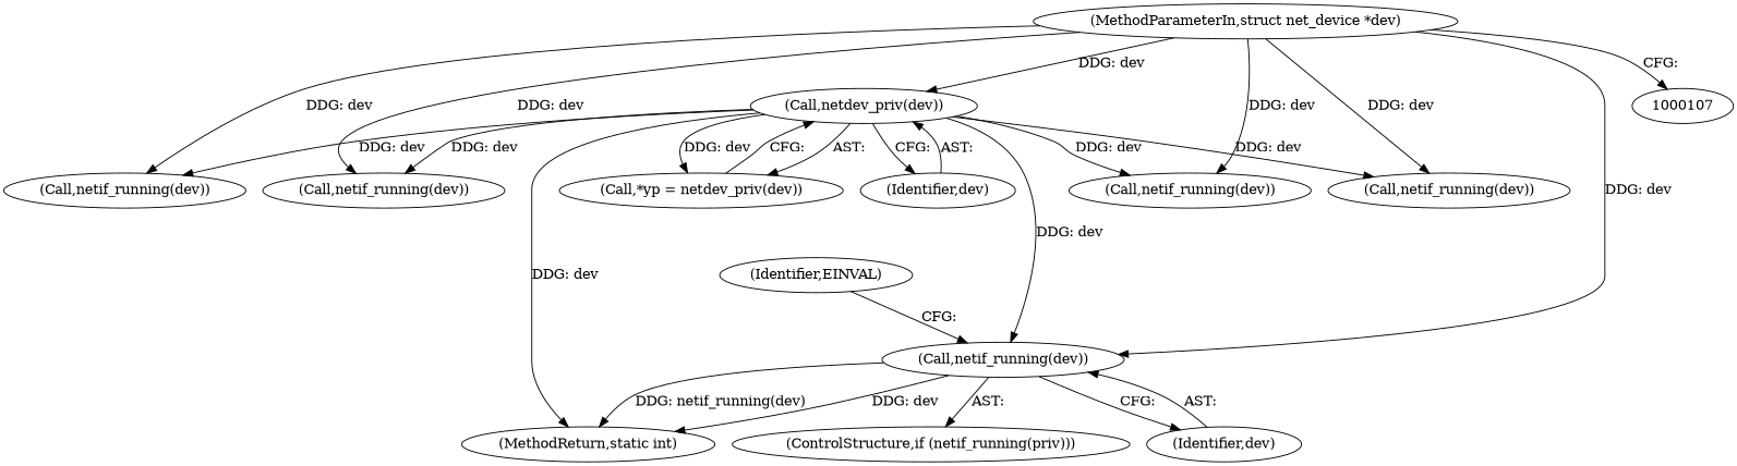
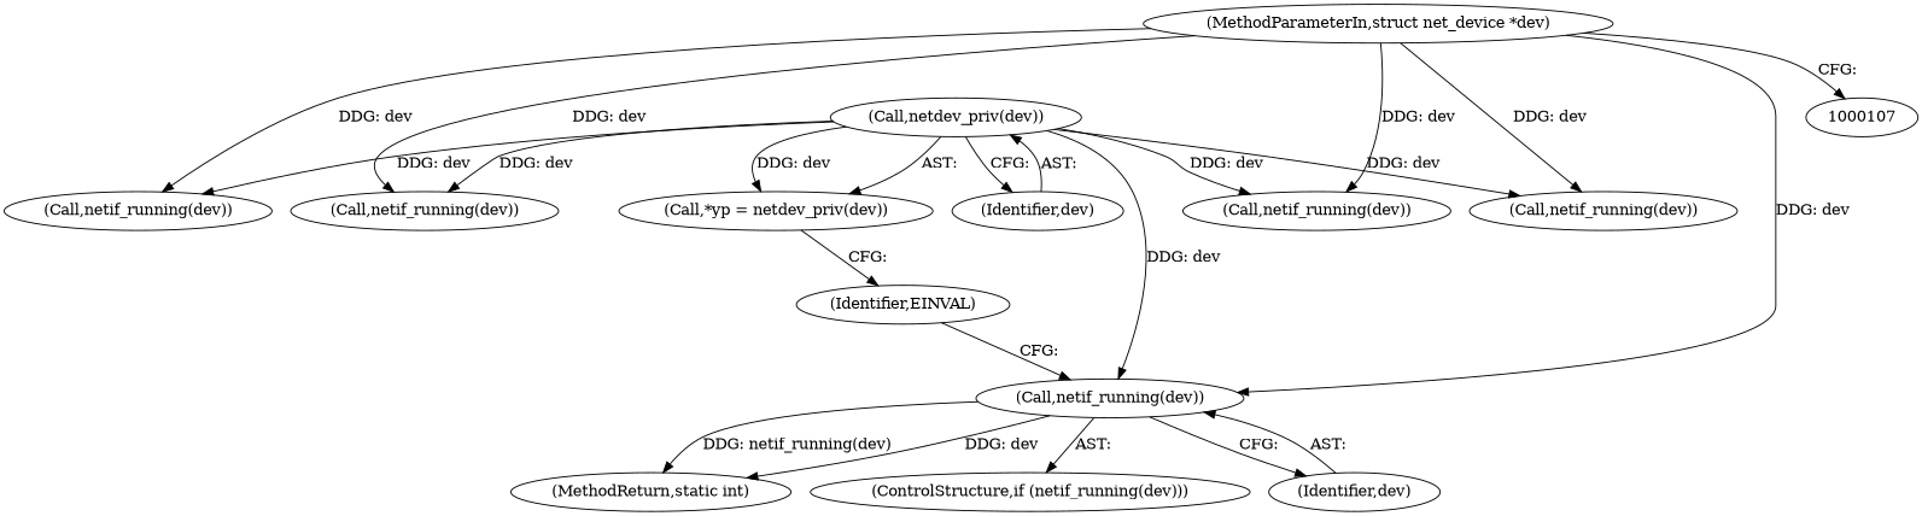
  digraph {
    n1 [label="(Call,netif_running(dev))"]
-   n2 [label="(ControlStructure,if (netif_running(priv)))"]
+   n2 [label="(ControlStructure,if (netif_running(dev)))"]
    n3 [label="(MethodReturn,static int)"]
    n4 [label="(Identifier,dev)"]
    n5 [label="(Call,netdev_priv(dev))"]
    n6 [label="(Identifier,dev)"]
    n7 [label="(Call,netif_running(dev))"]
    n8 [label="(Call,netif_running(dev))"]
    n9 [label="(Call,*yp = netdev_priv(dev))"]
    n10 [label="(Call,netif_running(dev))"]
    n11 [label="(Call,netif_running(dev))"]
    n12 [label="(MethodParameterIn,struct net_device *dev)"]
    1000107
    n14 [label="(Identifier,EINVAL)"]
    n1 -> n2 [label="AST: "]
    n1 -> n3 [label="DDG: netif_running(dev)"]
    n1 -> n3 [label="DDG: dev"]
    n1 -> n4 [label="CFG: "]
    n4 -> n1 [label="AST: "]
    n5 -> n1 [label="DDG: dev"]
-   n5 -> n3 [label="DDG: dev"]
    n5 -> n6 [label="CFG: "]
    n5 -> n7 [label="DDG: dev"]
    n5 -> n8 [label="DDG: dev"]
    n5 -> n9 [label="AST: "]
    n5 -> n9 [label="DDG: dev"]
    n5 -> n10 [label="DDG: dev"]
    n5 -> n11 [label="DDG: dev"]
    n6 -> n5 [label="AST: "]
-   n9 -> n5 [label="CFG: "]
+   n9 -> n14 [label="CFG: "]
    n12 -> n1 [label="DDG: dev"]
-   n12 -> n5 [label="DDG: dev"]
    n12 -> n7 [label="DDG: dev"]
    n12 -> n8 [label="DDG: dev"]
    n12 -> n10 [label="DDG: dev"]
    n12 -> n11 [label="DDG: dev"]
    n12 -> 1000107 [label="CFG: "]
    n14 -> n1 [label="CFG: "]
  }
